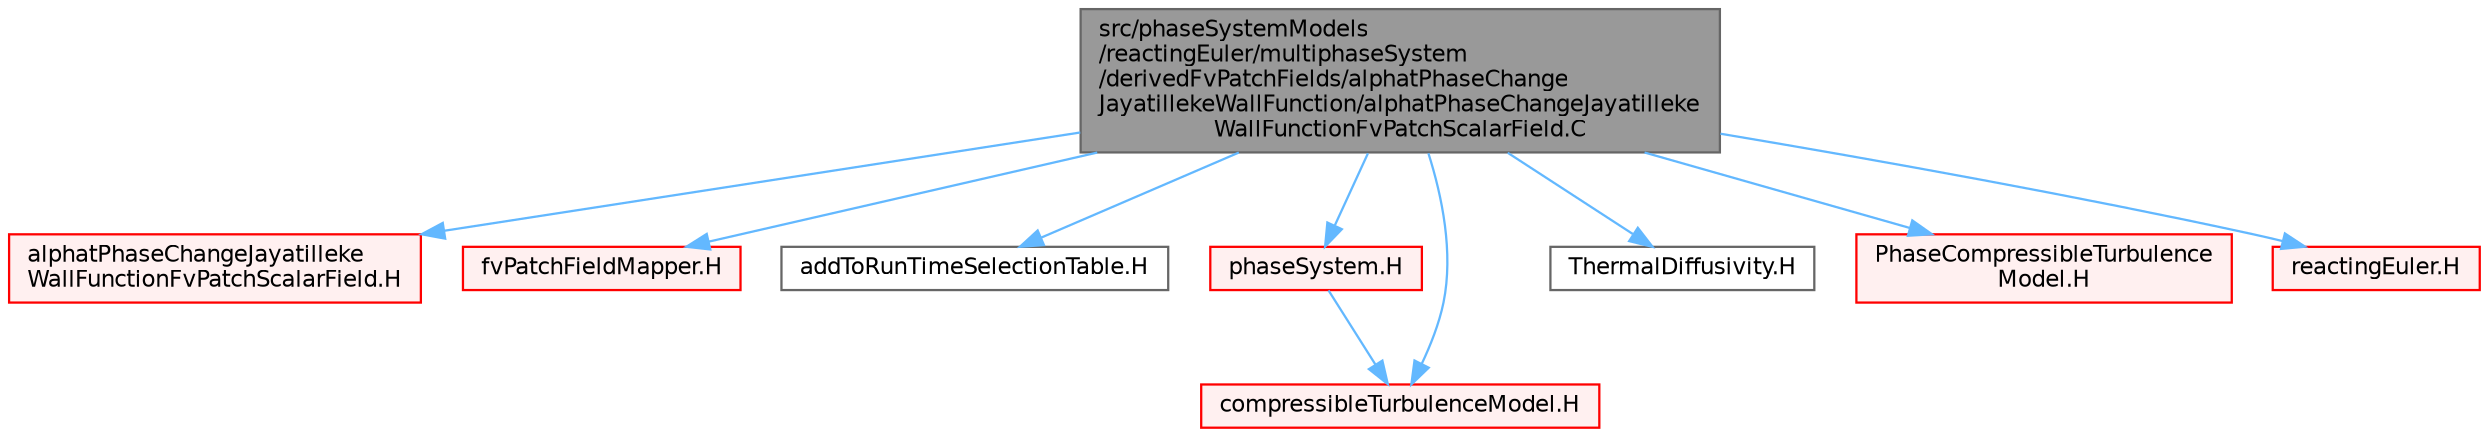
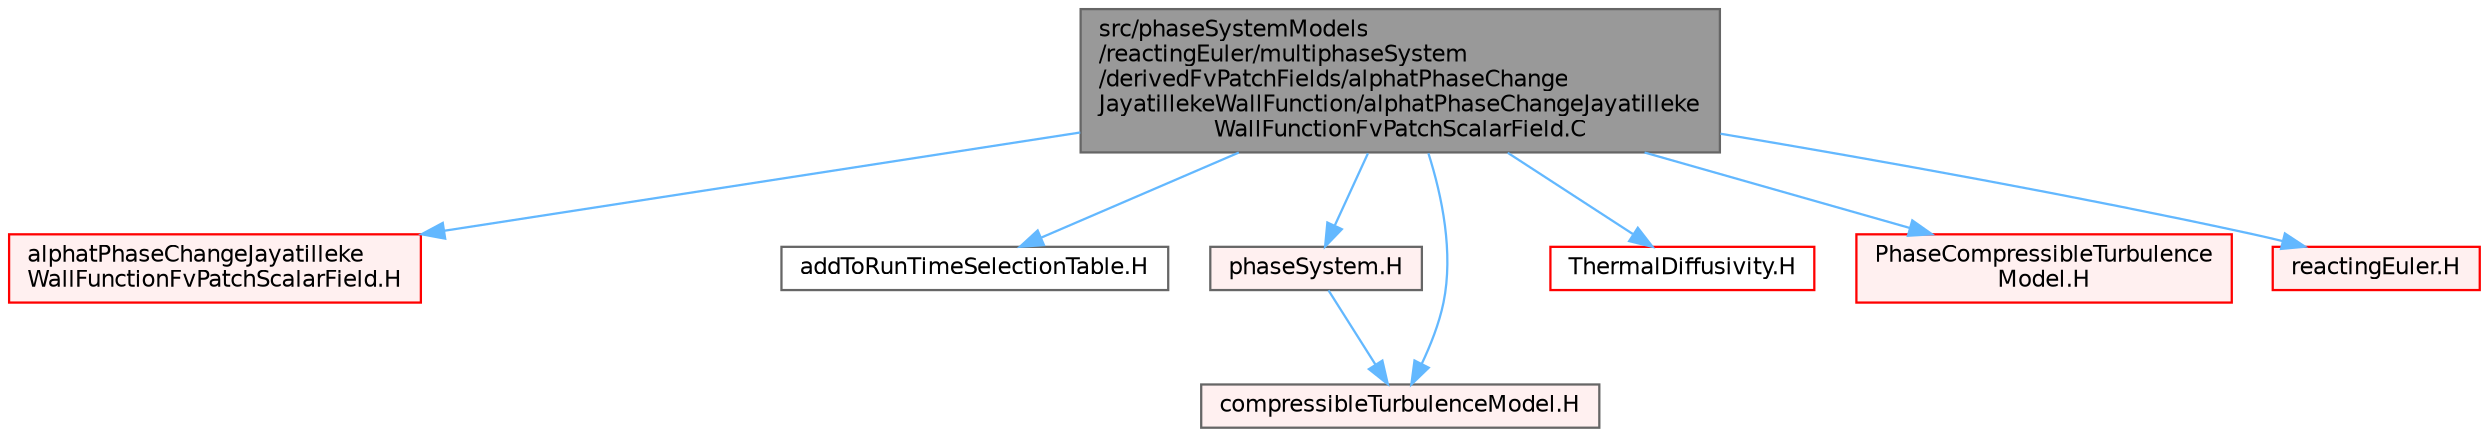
  digraph {
    node [color=red fillcolor="#FFF0F0" fontname=Helvetica fontsize=10 shape=box style=filled]
    edge [color=steelblue1 fontname=Helvetica fontsize=10 labelfontname=Helvetica labelfontsize=10 style=solid]
    n1 [color=gray40 fillcolor=grey60 fontcolor=black height=0.2 label="src/phaseSystemModels\l/reactingEuler/multiphaseSystem\l/derivedFvPatchFields/alphatPhaseChange\lJayatillekeWallFunction/alphatPhaseChangeJayatilleke\lWallFunctionFvPatchScalarField.C" width=0.4]
    n2 [height=0.2 label="alphatPhaseChangeJayatilleke\lWallFunctionFvPatchScalarField.H" width=0.4]
-   n3 [height=0.2 label="fvPatchFieldMapper.H" width=0.4]
    n4 [color=grey40 fillcolor=white height=0.2 label="addToRunTimeSelectionTable.H" width=0.4]
-   n5 [height=0.2 label="phaseSystem.H" width=0.4]
-   n6 [height=0.2 label="compressibleTurbulenceModel.H" width=0.4]
-   n7 [color=grey40 fillcolor=white height=0.2 label="ThermalDiffusivity.H" width=0.4]
+   n5 [color=grey40 height=0.2 label="phaseSystem.H" width=0.4]
+   n6 [color=grey40 height=0.2 label="compressibleTurbulenceModel.H" width=0.4]
+   n7 [fillcolor=white height=0.2 label="ThermalDiffusivity.H" width=0.4]
    n8 [height=0.2 label="PhaseCompressibleTurbulence\lModel.H" width=0.4]
    n9 [height=0.2 label="reactingEuler.H" width=0.4]
    n1 -> n2
-   n1 -> n3
    n1 -> n4
    n1 -> n5
    n1 -> n6
    n1 -> n7
    n1 -> n8
    n1 -> n9
    n5 -> n6
  }
